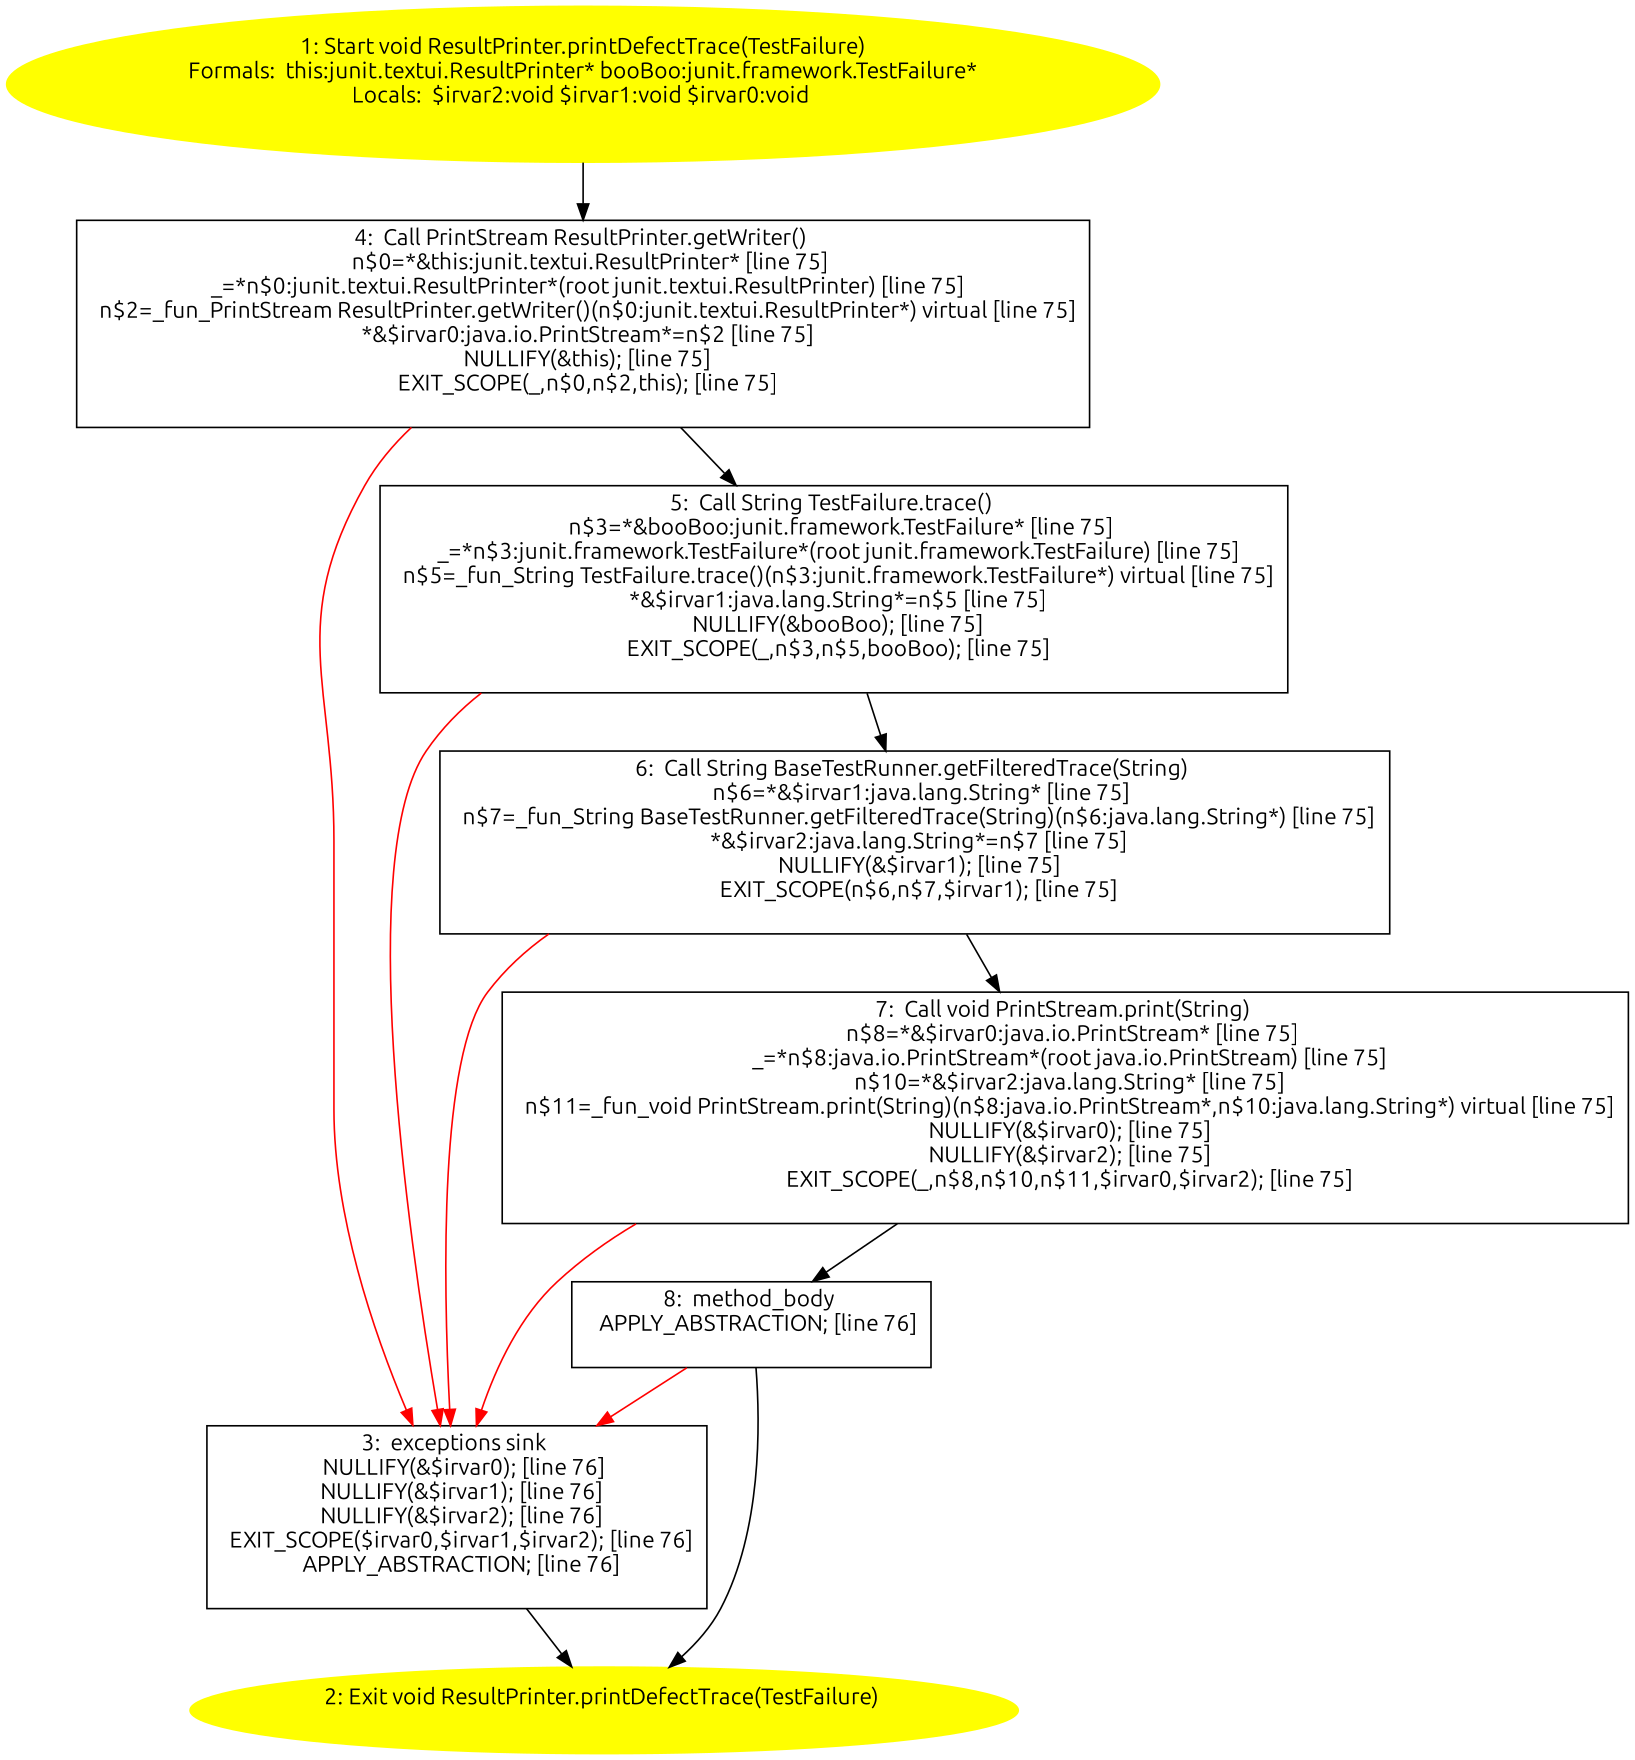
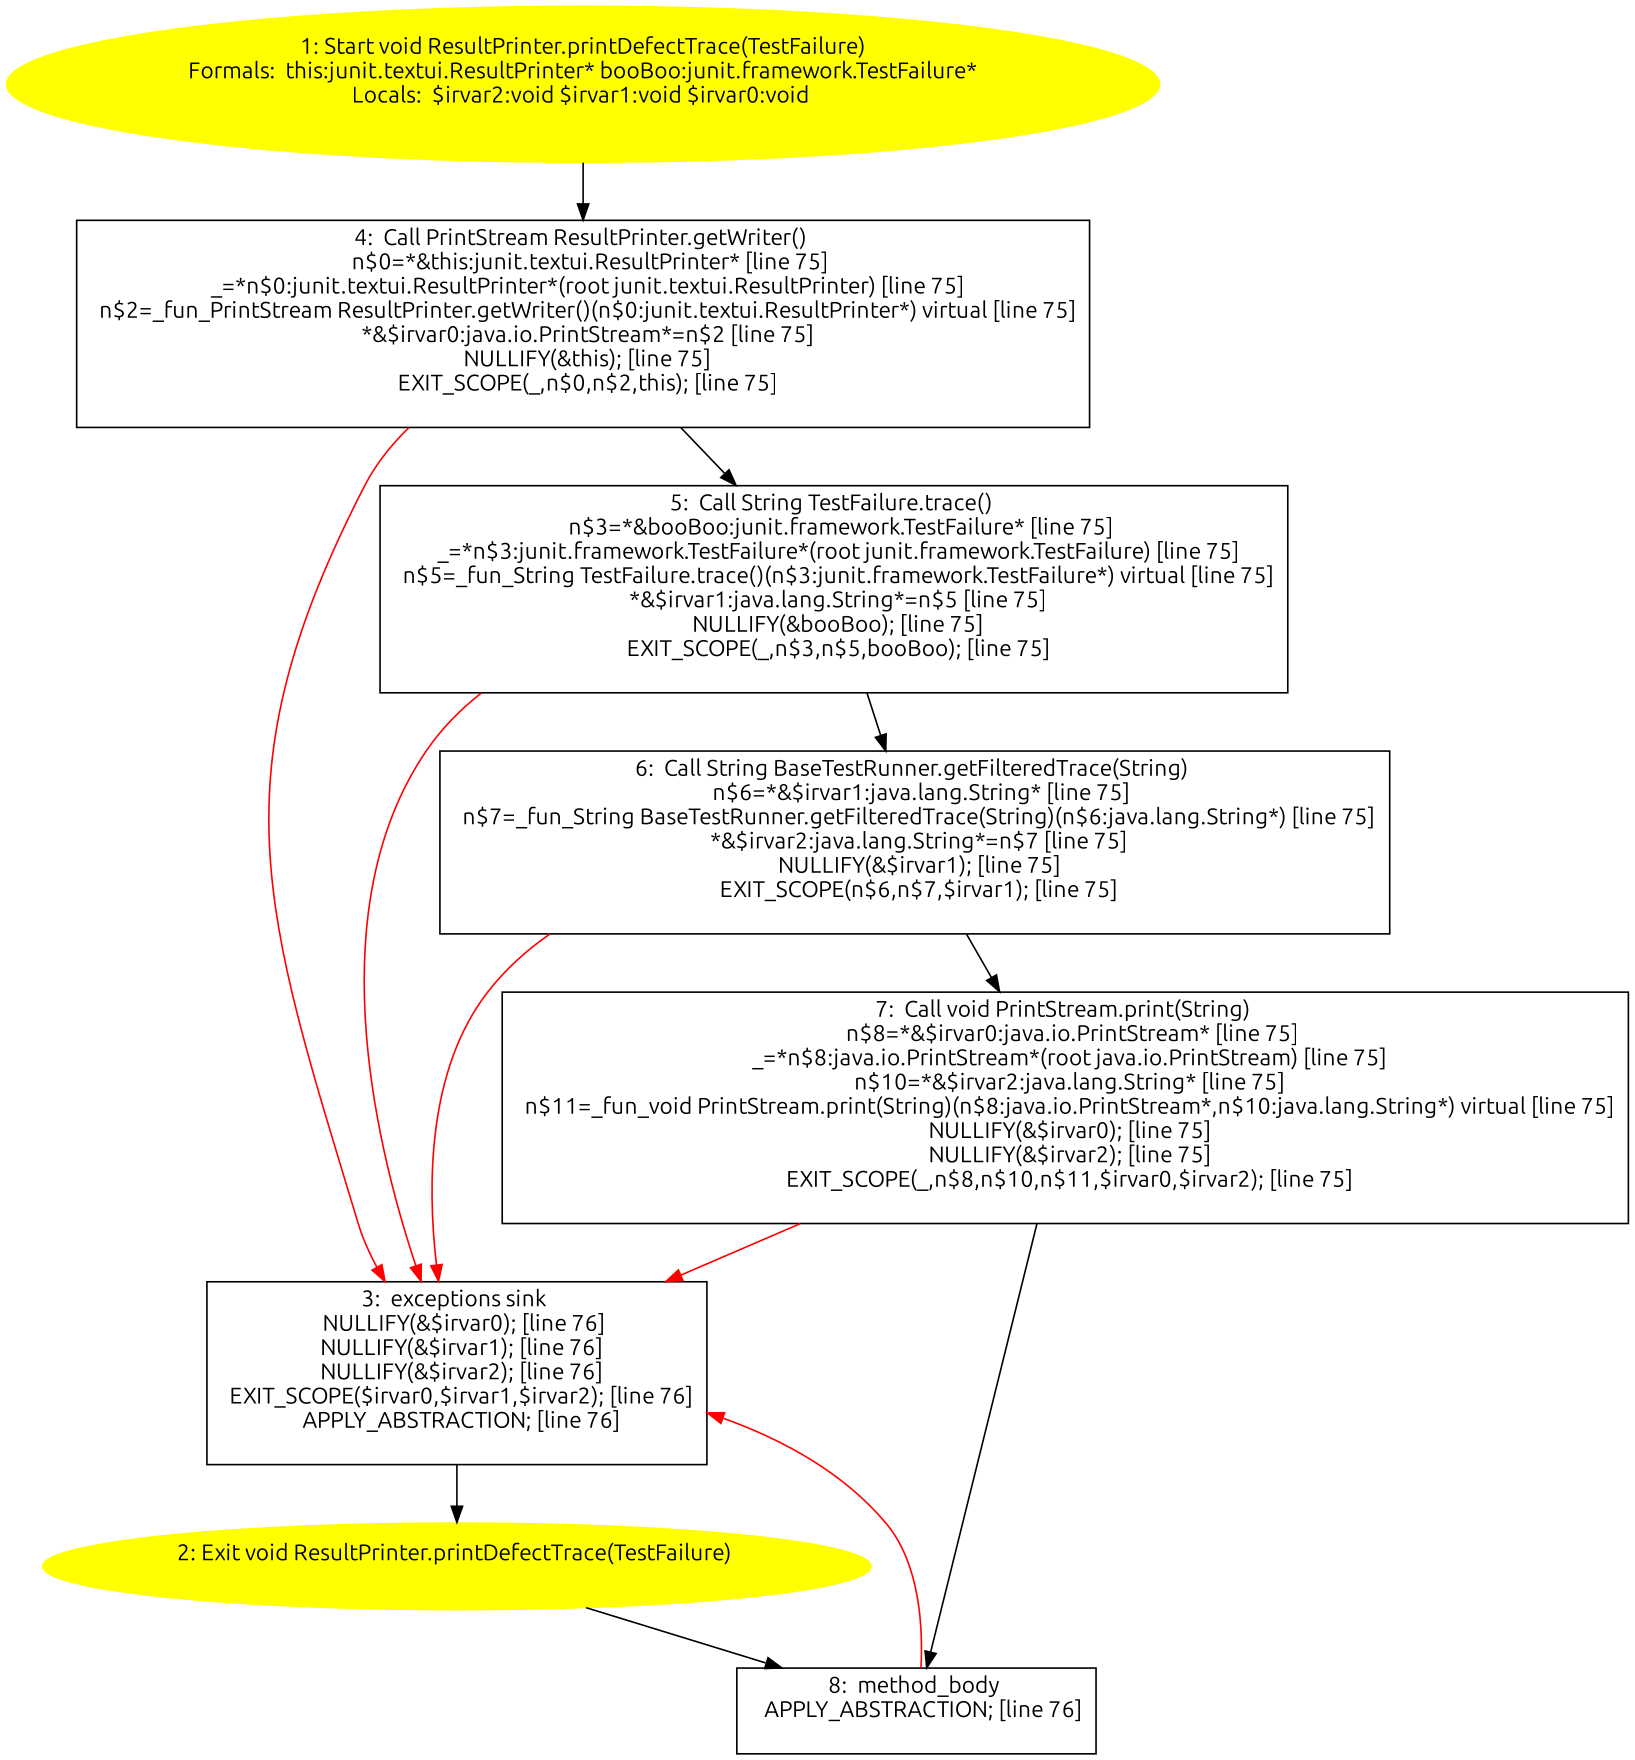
  digraph {
    fontname=Ubuntu
    node [fontname=Ubuntu shape=box]
    edge [fontname=Ubuntu]
    n1 [color=yellow label="1: Start void ResultPrinter.printDefectTrace(TestFailure)\nFormals:  this:junit.textui.ResultPrinter* booBoo:junit.framework.TestFailure*\nLocals:  $irvar2:void $irvar1:void $irvar0:void \n  " style=filled shape=""]
    n2 [label="4:  Call PrintStream ResultPrinter.getWriter() \n   n$0=*&this:junit.textui.ResultPrinter* [line 75]\n  _=*n$0:junit.textui.ResultPrinter*(root junit.textui.ResultPrinter) [line 75]\n  n$2=_fun_PrintStream ResultPrinter.getWriter()(n$0:junit.textui.ResultPrinter*) virtual [line 75]\n  *&$irvar0:java.io.PrintStream*=n$2 [line 75]\n  NULLIFY(&this); [line 75]\n  EXIT_SCOPE(_,n$0,n$2,this); [line 75]\n "]
    n3 [label="3:  exceptions sink \n   NULLIFY(&$irvar0); [line 76]\n  NULLIFY(&$irvar1); [line 76]\n  NULLIFY(&$irvar2); [line 76]\n  EXIT_SCOPE($irvar0,$irvar1,$irvar2); [line 76]\n  APPLY_ABSTRACTION; [line 76]\n "]
    n4 [label="5:  Call String TestFailure.trace() \n   n$3=*&booBoo:junit.framework.TestFailure* [line 75]\n  _=*n$3:junit.framework.TestFailure*(root junit.framework.TestFailure) [line 75]\n  n$5=_fun_String TestFailure.trace()(n$3:junit.framework.TestFailure*) virtual [line 75]\n  *&$irvar1:java.lang.String*=n$5 [line 75]\n  NULLIFY(&booBoo); [line 75]\n  EXIT_SCOPE(_,n$3,n$5,booBoo); [line 75]\n "]
    n5 [color=yellow label="2: Exit void ResultPrinter.printDefectTrace(TestFailure) \n  " style=filled shape=""]
    n6 [label="6:  Call String BaseTestRunner.getFilteredTrace(String) \n   n$6=*&$irvar1:java.lang.String* [line 75]\n  n$7=_fun_String BaseTestRunner.getFilteredTrace(String)(n$6:java.lang.String*) [line 75]\n  *&$irvar2:java.lang.String*=n$7 [line 75]\n  NULLIFY(&$irvar1); [line 75]\n  EXIT_SCOPE(n$6,n$7,$irvar1); [line 75]\n "]
    n7 [label="7:  Call void PrintStream.print(String) \n   n$8=*&$irvar0:java.io.PrintStream* [line 75]\n  _=*n$8:java.io.PrintStream*(root java.io.PrintStream) [line 75]\n  n$10=*&$irvar2:java.lang.String* [line 75]\n  n$11=_fun_void PrintStream.print(String)(n$8:java.io.PrintStream*,n$10:java.lang.String*) virtual [line 75]\n  NULLIFY(&$irvar0); [line 75]\n  NULLIFY(&$irvar2); [line 75]\n  EXIT_SCOPE(_,n$8,n$10,n$11,$irvar0,$irvar2); [line 75]\n "]
    n8 [label="8:  method_body \n   APPLY_ABSTRACTION; [line 76]\n "]
    n1 -> n2
    n2 -> n3 [color=red]
    n2 -> n4
    n3 -> n5
    n4 -> n3 [color=red]
    n4 -> n6
    n6 -> n3 [color=red]
    n6 -> n7
    n7 -> n3 [color=red]
    n7 -> n8
    n8 -> n3 [color=red]
-   n8 -> n5
+   n5 -> n8
  }
